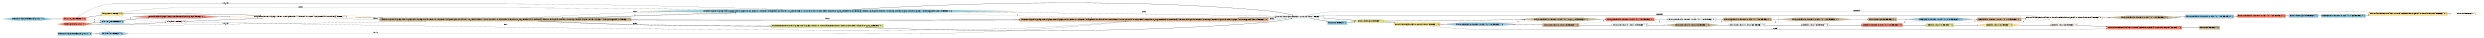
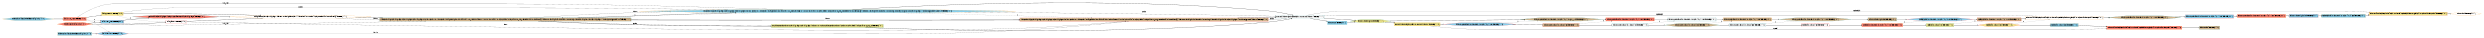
  digraph {
    fontname="Patrick Hand"
    rankdir=LR
    node [color=darkorange fillcolor=tan fontname="Patrick Hand" shape=note style=filled]
    edge [arrowhead=odot fontname="Patrick Hand" style=bold]
    n1 [color=teal fillcolor=khaki label="testHarness.setProcessingTime(3)@@@10@@@['1', '1', '1']" shape=hexagon]
    n2 [fillcolor=khaki label="ConcurrentLinkedQueue<Object> expected = new ConcurrentLinkedQueue<>()@@@10@@@['1', '1', '0']" shape=box]
    n3 [color=teal label="testHarness.processElement(new StreamRecord<>(new Tuple2<>(\"key2\",1),Long.MAX_VALUE))@@@11@@@['0', '0', '1']" shape=hexagon]
    n4 [fillcolor=salmon label="TestHarnessUtil.assertOutputEqualsSorted(\"Output was not correct.\",expected,testHarness.getOutput(),new Tuple2ResultSortComparator())@@@21@@@['1', '1', '0']"]
    n5 [color=red fillcolor=skyblue label="testHarness.processElement(new StreamRecord<>(new Tuple2<>(\"key2\",1),1000))@@@11@@@['1', '1', '0']" shape=hexagon]
    n6 [fillcolor=salmon label="testHarness.processElement(new StreamRecord<>(new Tuple2<>(\"key2\",1),7000))@@@12@@@['0', '0', '1']" shape=box]
    n7 [color=teal fillcolor=white label="ConcurrentLinkedQueue<Object> expectedOutput = new ConcurrentLinkedQueue<>()@@@8@@@['1', '1', '1']"]
    n8 [color=red fillcolor=khaki label="TestHarnessUtil.assertOutputEqualsSorted(\"Output was not correct.\",expectedOutput,testHarness.getOutput(),new Tuple2ResultSortComparator())@@@25@@@['0', '0', '1']" shape=box]
    n9 [fillcolor=white label="TestHarnessUtil.assertOutputEqualsSorted(\"Output was not correct.\",expectedOutput,testHarness.getOutput(),new Tuple2ResultSortComparator())@@@19@@@['0', '0', '1']" shape=box]
    n10 [color=teal fillcolor=skyblue label="testHarness.open()@@@9@@@['0', '0', '1']"]
    n11 [fillcolor=white label="testHarness.close()@@@26@@@['0', '0', '1']" shape=hexagon]
    n12 [color=teal label="testHarness.processElement(new StreamRecord<>(new Tuple2<>(\"key1\",1),7000))@@@20@@@['0', '0', '1']" shape=hexagon]
    n13 [color=teal label="testHarness.close()@@@22@@@['1', '1', '0']" shape=box]
    n14 [color=teal label="testHarness.processElement(new StreamRecord<>(new Tuple2<>(\"key1\",1),7000))@@@15@@@['0', '0', '1']" shape=hexagon]
    n15 [color=teal label="testHarness.setProcessingTime(5000)@@@16@@@['0', '0', '1']"]
    n16 [color=red fillcolor=skyblue label="expectedOutput.add(new StreamRecord<>(new Tuple2<>(\"key2\",3),2999))@@@17@@@['0', '0', '1']" shape=hexagon]
    n17 [color=red label="expectedOutput.add(new StreamRecord<>(new Tuple2<>(\"key1\",2),2999))@@@18@@@['0', '0', '1']"]
    n18 [color=red label="testHarness.processWatermark(new Watermark(1599))@@@12@@@['1', '1', '0']" shape=box]
    n19 [color=teal fillcolor=white label="testHarness.processWatermark(new Watermark(1999))@@@13@@@['1', '1', '0']"]
    n20 [color=teal fillcolor=white label="testHarness.processElement(new StreamRecord<>(new Tuple2<>(\"key2\",1),7000))@@@13@@@['0', '0', '1']"]
    n21 [color=teal label="testHarness.processWatermark(new Watermark(2000))@@@14@@@['1', '1', '0']" shape=hexagon]
    n22 [color=teal label="WindowOperator<String,Tuple2<String,Integer>,Tuple2<String,Integer>,Tuple2<String,Integer>,TimeWindow> operator = new WindowOperator<>(TumblingProcessingTimeWindows.of(Time.of(WINDOW_SIZE,TimeUnit.SECONDS)),new TimeWindow.Serializer(),new TupleKeySelector(),BasicTypeInfo.STRING_TYPE_INFO.createSerializer(new ExecutionConfig()),stateDesc,new InternalSingleValueWindowFunction<>(new PassThroughWindowFunction<String,TimeWindow,Tuple2<String,Integer>>()),ProcessingTimeTrigger.create(),0,null)@@@6@@@['1', '1', '1']"]
    n23 [color=red label="WindowOperator<String,Tuple2<String,Integer>,Tuple2<String,Integer>,Tuple2<String,Integer>,TimeWindow> operator = new WindowOperator<>(TumblingEventTimeWindows.of(Time.of(windowSize,TimeUnit.SECONDS)),new TimeWindow.Serializer(),new TupleKeySelector(),BasicTypeInfo.STRING_TYPE_INFO.createSerializer(new ExecutionConfig()),stateDesc,new InternalSingleValueWindowFunction<>(new PassThroughWindowFunction<String,TimeWindow,Tuple2<String,Integer>>()),EventTimeTrigger.create(),lateness,null)@@@7@@@['0', '1', '0']"]
    n24 [fillcolor=skyblue label="WindowOperator<String,Tuple2<String,Integer>,Tuple2<String,Integer>,Tuple2<String,Integer>,TimeWindow> operator = new WindowOperator<>(TumblingEventTimeWindows.of(Time.of(WINDOW_SIZE,TimeUnit.SECONDS)),new TimeWindow.Serializer(),new TupleKeySelector(),BasicTypeInfo.STRING_TYPE_INFO.createSerializer(new ExecutionConfig()),stateDesc,new InternalSingleValueWindowFunction<>(new PassThroughWindowFunction<String,TimeWindow,Tuple2<String,Integer>>()),EventTimeTrigger.create(),LATENESS,null)@@@7@@@['1', '0', '0']" shape=hexagon]
    n25 [color=teal fillcolor=khaki label="OneInputStreamOperatorTestHarness<Tuple2<String,Integer>,Tuple2<String,Integer>> testHarness = new KeyedOneInputStreamOperatorTestHarness<>(operator,new TupleKeySelector(),BasicTypeInfo.STRING_TYPE_INFO)@@@7@@@['0', '0', '1']"]
    n26 [fillcolor=skyblue label="testCleanupTimerWithEmptyReduceStateForTumblingWindows['1', '0', '0']" shape=hexagon]
    n27 [fillcolor=salmon label="final int WINDOW_SIZE = 2@@@3@@@['1', '0', '0']" shape=box]
    n28 [color=red fillcolor=skyblue label="final int windowSize = 2@@@3@@@['0', '1', '0']" shape=hexagon]
    n29 [fillcolor=khaki label="final long LATENESS = 1@@@4@@@['1', '0', '0']"]
    n30 [color=red fillcolor=skyblue label="final int WINDOW_SIZE = 3@@@3@@@['0', '0', '1']" shape=box]
    n31 [color=teal fillcolor=white label="testHarness.processWatermark(new Watermark(5000))@@@15@@@['1', '1', '0']"]
    n32 [label="testHarness.processElement(new StreamRecord<>(new Tuple2<>(\"key1\",1),7000))@@@14@@@['0', '0', '1']"]
    n33 [color=red fillcolor=white label="expected.add(new Watermark(1599))@@@16@@@['1', '1', '0']"]
    n34 [fillcolor=white label="ReducingStateDescriptor<Tuple2<String,Integer>> stateDesc = new ReducingStateDescriptor<>(\"window-contents\",new SumReducer(),inputType.createSerializer(new ExecutionConfig()))@@@5@@@['1', '1', '1']" shape=hexagon]
    n35 [color=red fillcolor=white label="final long lateness = 1@@@4@@@['0', '1', '0']" shape=box]
-   n36 [fillcolor=white label="expected.add(new Watermark(5000))@@@20@@@['1', '1', '0']" shape=box]
+   n36 [fillcolor=skyblue label="expected.add(new Watermark(5000))@@@20@@@['1', '1', '0']" shape=box]
    n37 [fillcolor=skyblue label="testCleanupTimerWithEmptyReduceStateForTumblingWindows['0', '1', '0']" shape=box]
    n38 [fillcolor=salmon label="expected.add(new StreamRecord<>(new Tuple2<>(\"key2\",1),1999))@@@17@@@['1', '1', '0']"]
    n39 [fillcolor=salmon label="testHarness.processElement(new StreamRecord<>(new Tuple2<>(\"key1\",1),7000))@@@22@@@['0', '0', '1']"]
    n40 [color=red fillcolor=skyblue label="testHarness.setProcessingTime(7000)@@@23@@@['0', '0', '1']" shape=box]
    n41 [fillcolor=skyblue label="expectedOutput.add(new StreamRecord<>(new Tuple2<>(\"key1\",3),5999))@@@24@@@['0', '0', '1']"]
    n42 [color=teal fillcolor=salmon label="TypeInformation<Tuple2<String,Integer>> inputType = TypeInfoParser.parse(\"Tuple2<String, Integer>\")@@@4@@@['0', '0', '1']" shape=hexagon]
    n43 [color=red fillcolor=skyblue label="testHarness.processElement(new StreamRecord<>(new Tuple2<>(\"key1\",1),7000))@@@21@@@['0', '0', '1']"]
    n44 [color=teal fillcolor=khaki label="expected.add(new Watermark(1999))@@@18@@@['1', '1', '0']" shape=box]
    n45 [fillcolor=salmon label="testProcessingTimeTumblingWindows['0', '0', '1']" shape=hexagon]
    n46 [color=red fillcolor=khaki label="expected.add(new Watermark(2000))@@@19@@@['1', '1', '0']" shape=hexagon]
    n1 -> n2 [arrowhead=tee]
    n1 -> n3 [arrowhead=tee]
    n2 -> n4 [arrowhead=tee label=expected style=solid]
    n2 -> n5
    n3 -> n6 [arrowhead=tee]
    n4 -> n13
    n5 -> n3 [label=0 style=dashed]
    n5 -> n18
    n6 -> n20
    n7 -> n1 [arrowhead=onormal]
    n7 -> n8 [label=expectedOutput style=solid]
    n7 -> n9 [label=expectedOutput style=solid]
    n7 -> n10 [arrowhead=onormal]
    n8 -> n11
    n9 -> n12 [arrowhead=tee]
    n10 -> n1 [arrowhead=tee]
    n12 -> n43 [arrowhead=onormal]
    n14 -> n15 [arrowhead=onormal]
    n15 -> n16 [arrowhead=onormal]
    n16 -> n17 [arrowhead=onormal]
    n17 -> n9 [arrowhead=tee]
    n18 -> n6 [arrowhead=tee label=0 style=dashed]
    n18 -> n19
    n19 -> n20 [label=0 style=dashed]
    n19 -> n21
    n20 -> n32 [arrowhead=onormal]
    n21 -> n31
    n21 -> n32 [arrowhead=tee label=0 style=dashed]
    n22 -> n23 [arrowhead=tee label=stateDesc style=solid]
    n22 -> n23 [arrowhead=onormal]
    n22 -> n24 [arrowhead=tee]
    n22 -> n24 [label=stateDesc style=solid]
    n22 -> n25 [arrowhead=onormal label=operator style=solid]
    n22 -> n25
    n23 -> n7 [label=operator style=solid]
    n23 -> n7 [arrowhead=tee]
    n24 -> n7 [arrowhead=tee label=operator style=solid]
    n24 -> n7 [arrowhead=onormal]
    n24 -> n22 [arrowhead=tee label=0 style=dashed]
    n24 -> n23 [arrowhead=tee label=0 style=dashed]
    n25 -> n7 [arrowhead=tee]
    n26 -> n27
    n27 -> n24 [label=WINDOW_SIZE style=solid]
    n27 -> n28 [arrowhead=onormal label=0 style=dashed]
    n27 -> n29
    n27 -> n30 [arrowhead=tee label=0 style=dashed]
    n28 -> n23 [arrowhead=onormal label=windowSize style=solid]
    n29 -> n24 [label=LATENESS style=solid]
    n29 -> n34 [arrowhead=tee]
    n29 -> n35 [label=0 style=dashed]
    n30 -> n22 [label=WINDOW_SIZE style=solid]
    n30 -> n42
    n31 -> n14 [label=0 style=dashed]
    n31 -> n33 [arrowhead=tee]
    n32 -> n14
    n33 -> n38 [arrowhead=tee]
    n34 -> n22
    n34 -> n22 [arrowhead=onormal label=stateDesc style=solid]
    n35 -> n23 [arrowhead=tee label=lateness style=solid]
    n35 -> n34
    n36 -> n4 [arrowhead=tee]
    n37 -> n28
    n38 -> n16 [label=0 style=dashed]
    n38 -> n44 [arrowhead=onormal]
    n39 -> n40
    n40 -> n41 [arrowhead=tee]
    n41 -> n8 [arrowhead=tee]
    n42 -> n34
    n43 -> n39 [arrowhead=onormal]
    n44 -> n17 [label=0 style=dashed]
    n44 -> n46 [arrowhead=onormal]
    n45 -> n30 [arrowhead=onormal]
    n45 -> n35
    n46 -> n9 [arrowhead=onormal label=0 style=dashed]
    n46 -> n36 [arrowhead=tee]
  }
